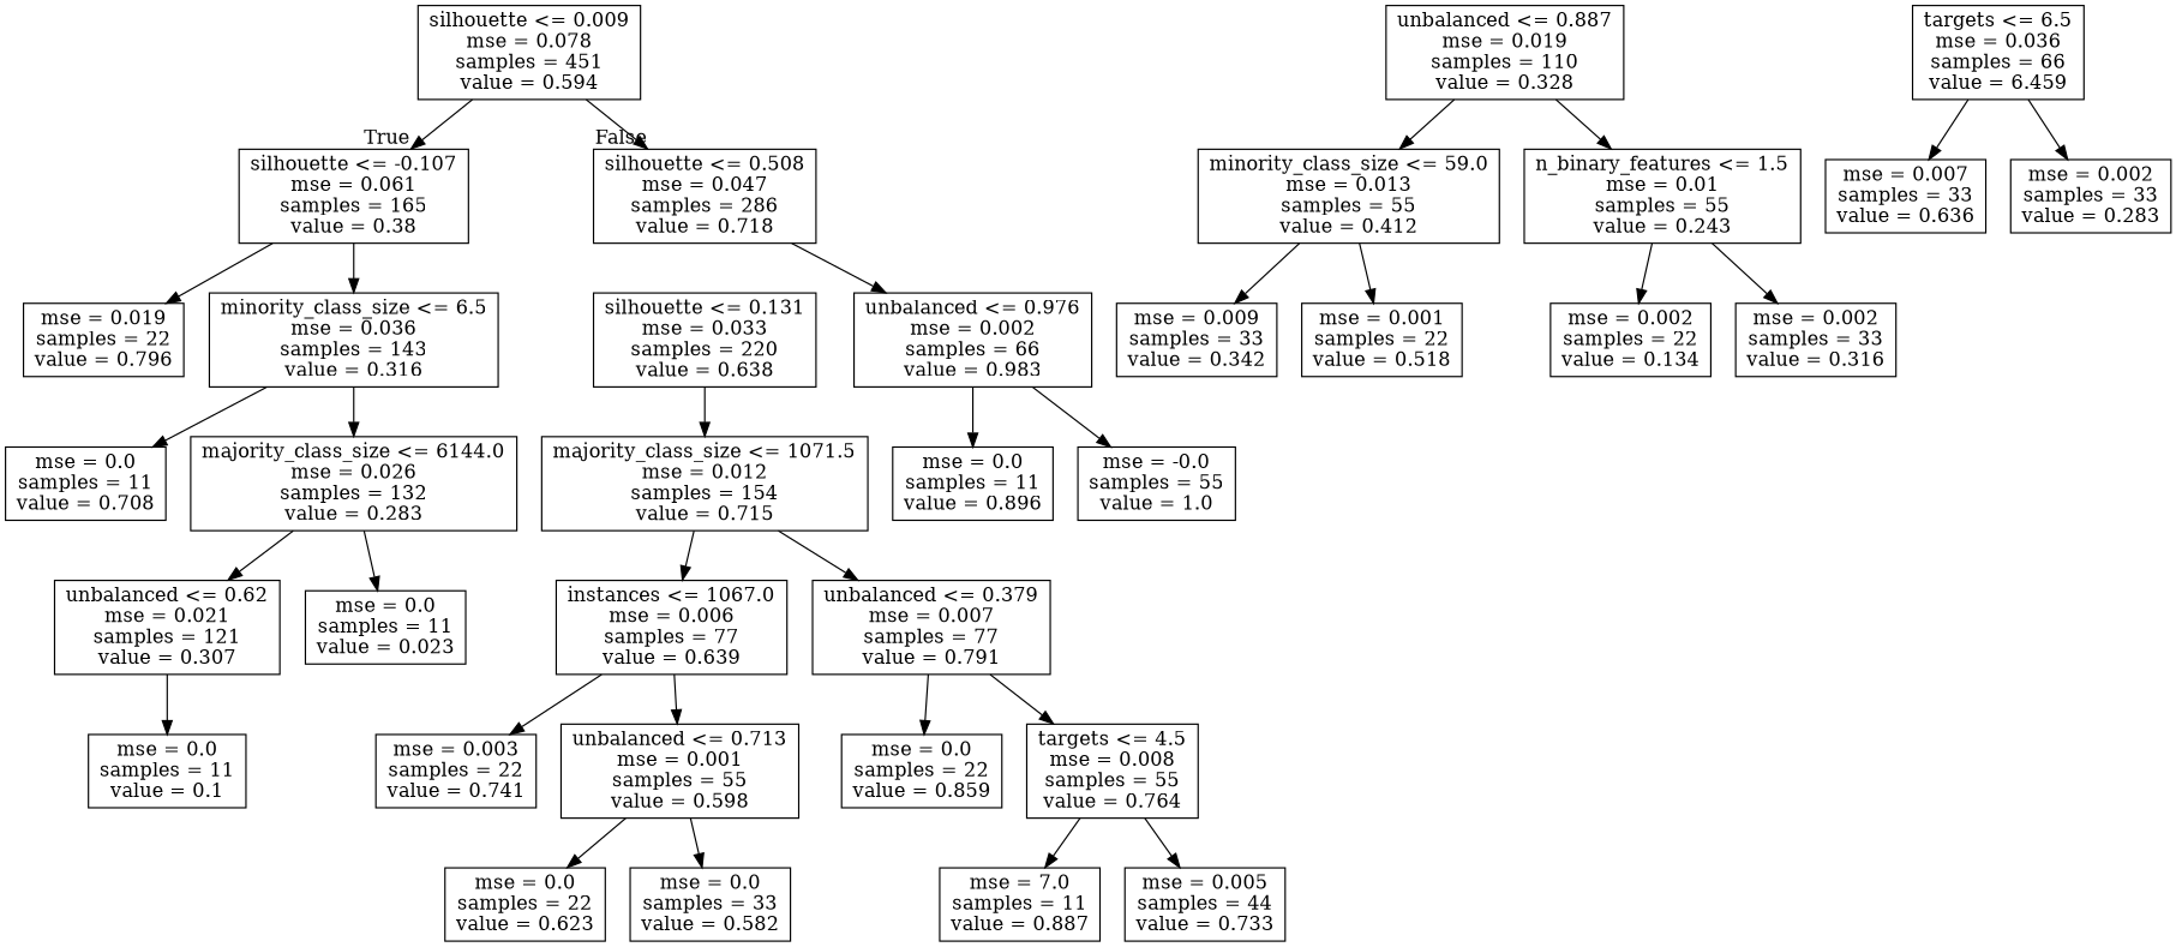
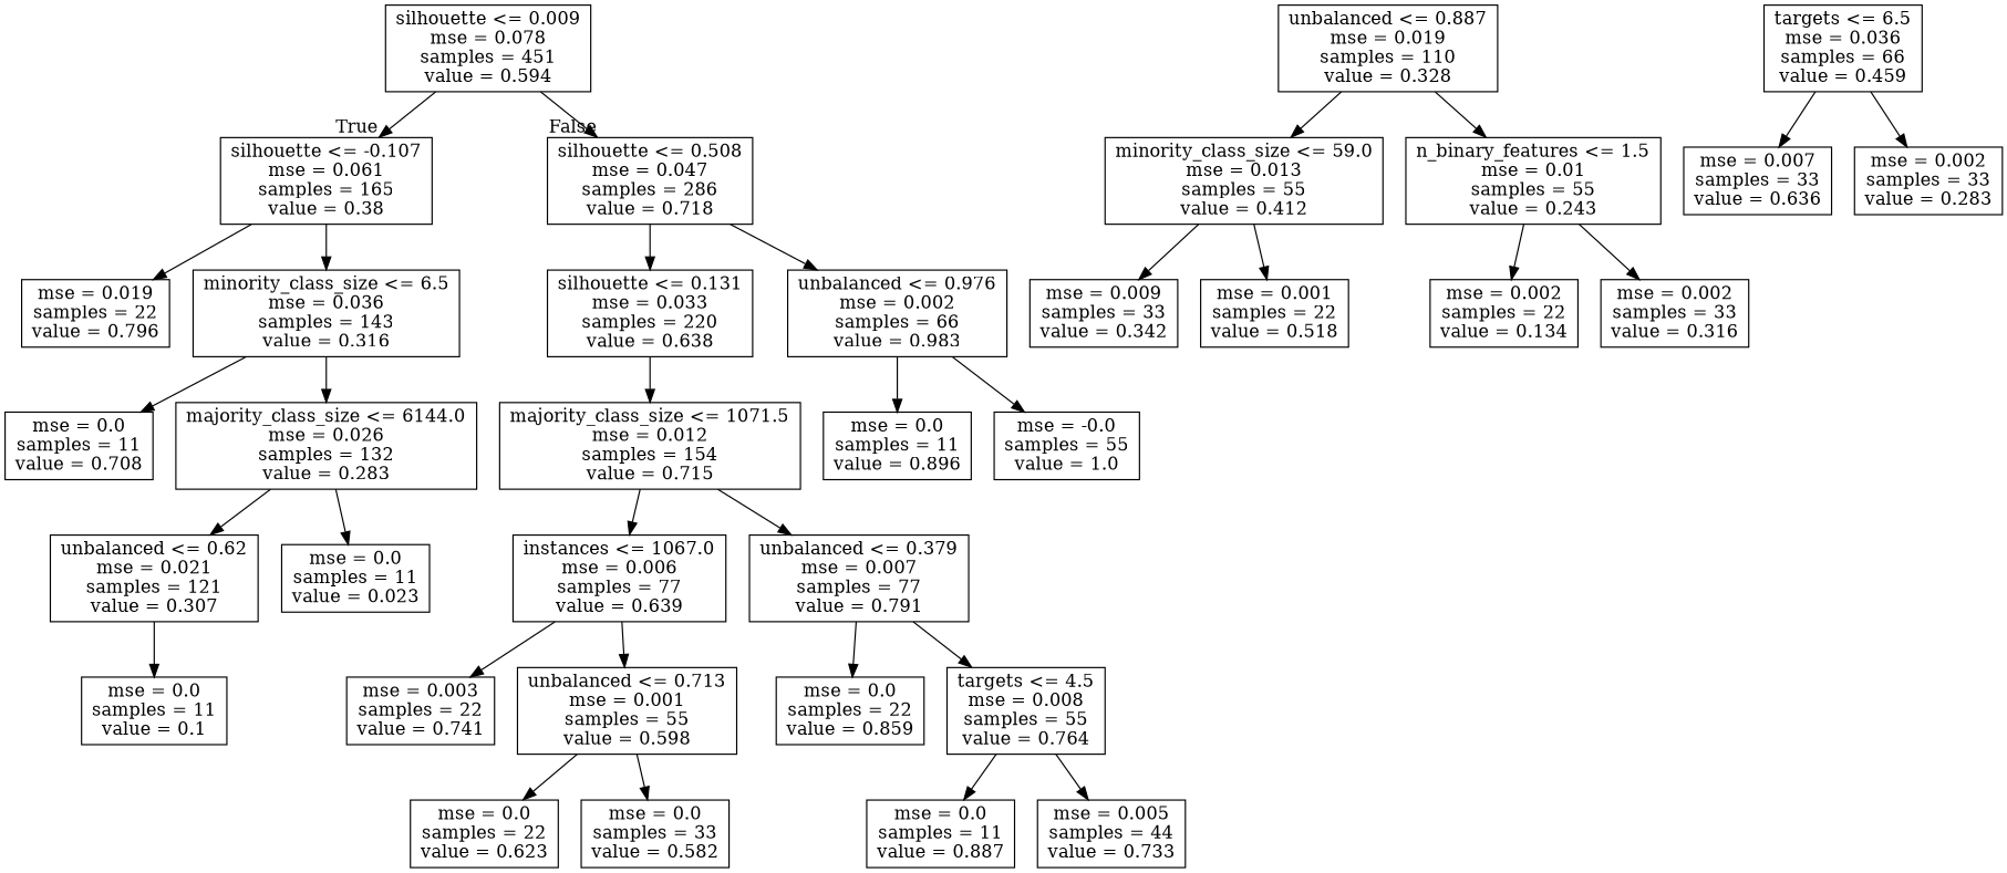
  digraph {
    node [shape=box]
    n1 [label="silhouette <= 0.009\nmse = 0.078\nsamples = 451\nvalue = 0.594"]
    n2 [label="silhouette <= -0.107\nmse = 0.061\nsamples = 165\nvalue = 0.38"]
    n3 [label="silhouette <= 0.508\nmse = 0.047\nsamples = 286\nvalue = 0.718"]
    n4 [label="mse = 0.019\nsamples = 22\nvalue = 0.796"]
    n5 [label="minority_class_size <= 6.5\nmse = 0.036\nsamples = 143\nvalue = 0.316"]
    n6 [label="silhouette <= 0.131\nmse = 0.033\nsamples = 220\nvalue = 0.638"]
    n7 [label="unbalanced <= 0.976\nmse = 0.002\nsamples = 66\nvalue = 0.983"]
    n8 [label="mse = 0.0\nsamples = 11\nvalue = 0.708"]
    n9 [label="majority_class_size <= 6144.0\nmse = 0.026\nsamples = 132\nvalue = 0.283"]
    n10 [label="unbalanced <= 0.62\nmse = 0.021\nsamples = 121\nvalue = 0.307"]
    n11 [label="mse = 0.0\nsamples = 11\nvalue = 0.023"]
    n12 [label="mse = 0.0\nsamples = 11\nvalue = 0.1"]
    n13 [label="unbalanced <= 0.887\nmse = 0.019\nsamples = 110\nvalue = 0.328"]
    n14 [label="minority_class_size <= 59.0\nmse = 0.013\nsamples = 55\nvalue = 0.412"]
    n15 [label="n_binary_features <= 1.5\nmse = 0.01\nsamples = 55\nvalue = 0.243"]
    n16 [label="mse = 0.009\nsamples = 33\nvalue = 0.342"]
    n17 [label="mse = 0.001\nsamples = 22\nvalue = 0.518"]
    n18 [label="mse = 0.002\nsamples = 22\nvalue = 0.134"]
    n19 [label="mse = 0.002\nsamples = 33\nvalue = 0.316"]
    n20 [label="majority_class_size <= 1071.5\nmse = 0.012\nsamples = 154\nvalue = 0.715"]
    n21 [label="mse = 0.0\nsamples = 11\nvalue = 0.896"]
    n22 [label="mse = -0.0\nsamples = 55\nvalue = 1.0"]
    n23 [label="instances <= 1067.0\nmse = 0.006\nsamples = 77\nvalue = 0.639"]
    n24 [label="unbalanced <= 0.379\nmse = 0.007\nsamples = 77\nvalue = 0.791"]
-   n25 [label="targets <= 6.5\nmse = 0.036\nsamples = 66\nvalue = 6.459"]
+   n25 [label="targets <= 6.5\nmse = 0.036\nsamples = 66\nvalue = 0.459"]
    n26 [label="mse = 0.007\nsamples = 33\nvalue = 0.636"]
    n27 [label="mse = 0.002\nsamples = 33\nvalue = 0.283"]
    n28 [label="mse = 0.003\nsamples = 22\nvalue = 0.741"]
    n29 [label="unbalanced <= 0.713\nmse = 0.001\nsamples = 55\nvalue = 0.598"]
    n30 [label="mse = 0.0\nsamples = 22\nvalue = 0.859"]
    n31 [label="targets <= 4.5\nmse = 0.008\nsamples = 55\nvalue = 0.764"]
    n32 [label="mse = 0.0\nsamples = 22\nvalue = 0.623"]
    n33 [label="mse = 0.0\nsamples = 33\nvalue = 0.582"]
-   n34 [label="mse = 7.0\nsamples = 11\nvalue = 0.887"]
+   n34 [label="mse = 0.0\nsamples = 11\nvalue = 0.887"]
    n35 [label="mse = 0.005\nsamples = 44\nvalue = 0.733"]
    n1 -> n2 [headlabel=True labelangle=45 labeldistance=2.5]
    n1 -> n3 [headlabel=False labelangle=-45 labeldistance=2.5]
    n2 -> n4
    n2 -> n5
+   n3 -> n6
    n3 -> n7
    n5 -> n8
    n5 -> n9
    n6 -> n20
    n7 -> n21
    n7 -> n22
    n9 -> n10
    n9 -> n11
    n10 -> n12
    n13 -> n14
    n13 -> n15
    n14 -> n16
    n14 -> n17
    n15 -> n18
    n15 -> n19
    n20 -> n23
    n20 -> n24
    n23 -> n28
    n23 -> n29
    n24 -> n30
    n24 -> n31
    n25 -> n26
    n25 -> n27
    n29 -> n32
    n29 -> n33
    n31 -> n34
    n31 -> n35
  }
